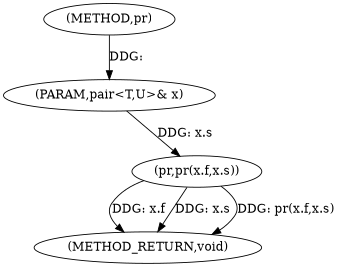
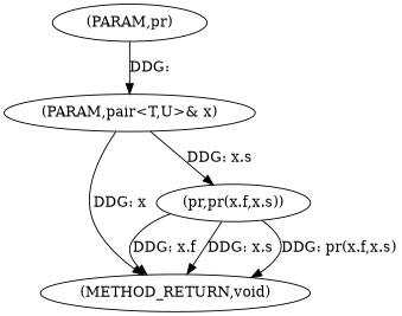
  digraph {
-   n1 [label="(METHOD,pr)"]
+   n1 [label="(PARAM,pr)"]
    n2 [label="(PARAM,pair<T,U>& x)"]
    n3 [label="(METHOD_RETURN,void)"]
    n4 [label="(pr,pr(x.f,x.s))"]
    n1 -> n2 [label="DDG: "]
+   n2 -> n3 [label="DDG: x"]
    n2 -> n4 [label="DDG: x.s"]
    n4 -> n3 [label="DDG: x.f"]
    n4 -> n3 [label="DDG: x.s"]
    n4 -> n3 [label="DDG: pr(x.f,x.s)"]
  }
